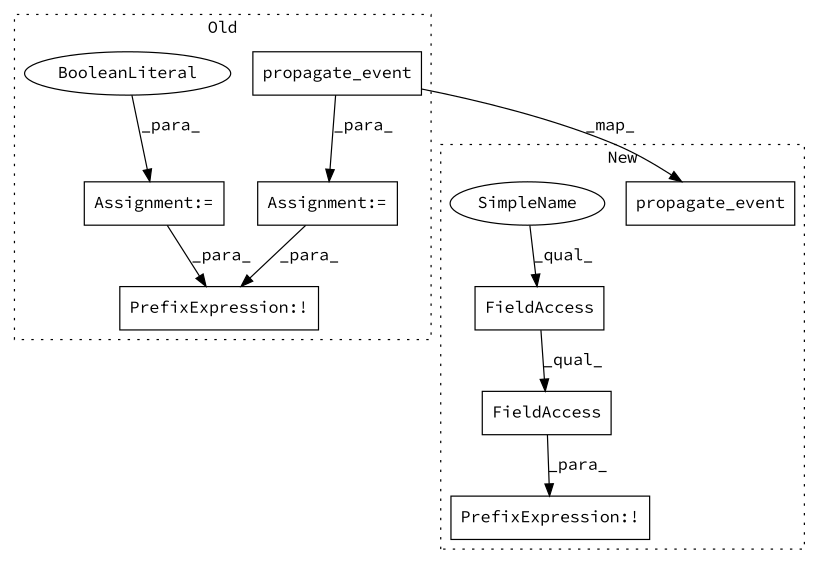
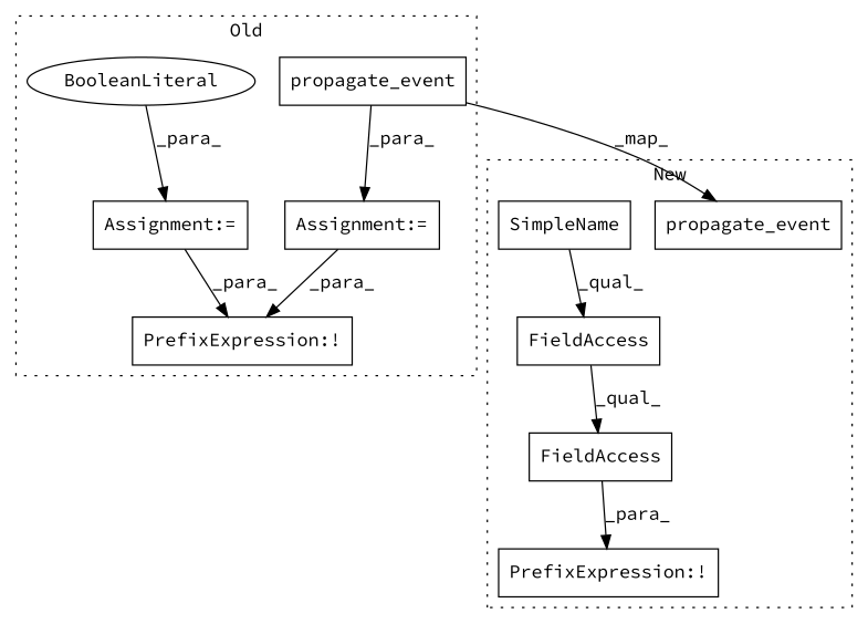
  digraph {
    fontname="Source Code Pro"
    node [a=32 l=1 s=5324 shape=box fontname="Source Code Pro"]
    edge [fontname="Source Code Pro"]
    n1 [l="16,1" label=propagate_event s="5302,5326"]
    n2 [a=38 label="PrefixExpression:!" s=5434]
    n3 [a=7 label="Assignment:=" s=5296]
    n4 [a=7 label="Assignment:=" s=5204]
    n5 [a=9 l=5 label=BooleanLiteral s=5205 shape=ellipse]
    n6 [l="16,1" label=propagate_event s="5191,5215"]
    n7 [a=22 l=10 label=FieldAccess]
    n8 [a=22 l=21 label=FieldAccess]
    n9 [a=38 label="PrefixExpression:!" s=5323]
-   n10 [a=42 l=4 label=SimpleName shape=ellipse]
+   n10 [a=42 l=4 label=SimpleName]
    subgraph cluster_1 {
      label=Old
      style=dotted
      n1
      n2
      n3
      n4
      n5
    }
    subgraph cluster_2 {
      label=New
      style=dotted
      n6
      n7
      n8
      n9
      n10
    }
    n1 -> n3 [label=_para_]
    n1 -> n6 [label=_map_]
    n3 -> n2 [label=_para_]
    n4 -> n2 [label=_para_]
    n5 -> n4 [label=_para_]
    n7 -> n8 [label=_qual_]
    n8 -> n9 [label=_para_]
    n10 -> n7 [label=_qual_]
  }
